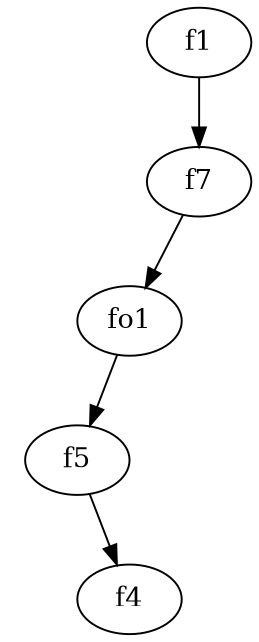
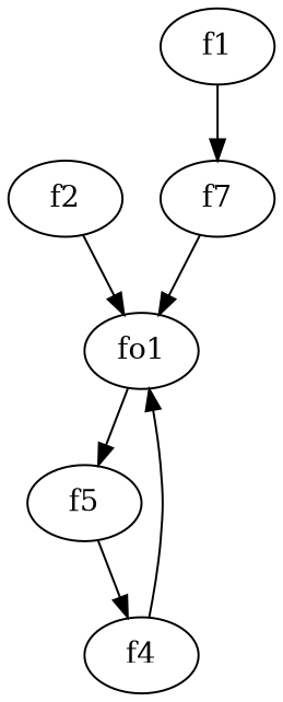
  strict digraph {
    edge [weight=2]
    n1 [label=f7]
    f1
    fo1
+   f2
    f5
    f4
    n1 -> fo1
    f1 -> n1
    fo1 -> f5
+   f2 -> fo1
    f5 -> f4
+   f4 -> fo1
  }
